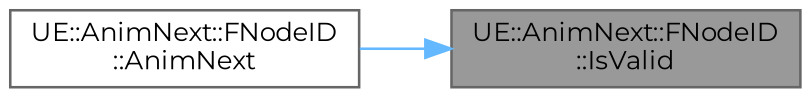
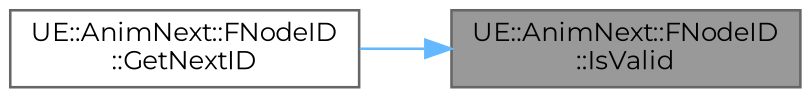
  digraph {
    rankdir=RL
    fontname=Montserrat
    node [fontname=Montserrat fontsize=10 shape=box style=filled]
    n1 [color=gray40 fillcolor=grey60 fontcolor=black height=0.2 label="UE::AnimNext::FNodeID\l::IsValid" width=0.4]
-   n2 [color=grey40 fillcolor=white height=0.2 label="UE::AnimNext::FNodeID\l::AnimNext" width=0.4]
+   n2 [color=grey40 fillcolor=white height=0.2 label="UE::AnimNext::FNodeID\l::GetNextID" width=0.4]
    n1 -> n2 [color=steelblue1 dir=back fontname=Montserrat fontsize=10 labelfontname=Helvetica labelfontsize=10 style=solid]
  }
